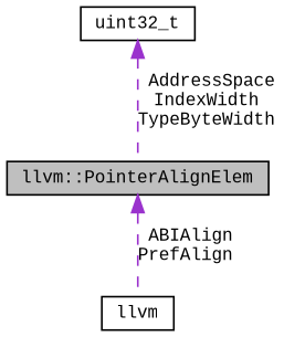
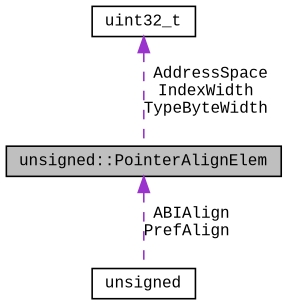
  digraph {
    fontname="Liberation Mono"
    node [color=black fontname="Liberation Mono" fontsize=10 shape=box]
    edge [color=darkorchid3 dir=back fontname="Liberation Mono" fontsize=10 labelfontname=Helvetica labelfontsize=10 style=dashed]
-   n1 [fillcolor=grey75 fontcolor=black height=0.2 label="llvm::PointerAlignElem" style=filled width=0.4]
-   n2 [height=0.2 label=llvm width=0.4]
+   n1 [fillcolor=grey75 fontcolor=black height=0.2 label="unsigned::PointerAlignElem" style=filled width=0.4]
+   n2 [height=0.2 label=unsigned width=0.4]
    n3 [height=0.2 label=uint32_t width=0.4]
    n1 -> n2 [label=" ABIAlign\nPrefAlign"]
    n3 -> n1 [label=" AddressSpace\nIndexWidth\nTypeByteWidth"]
  }
